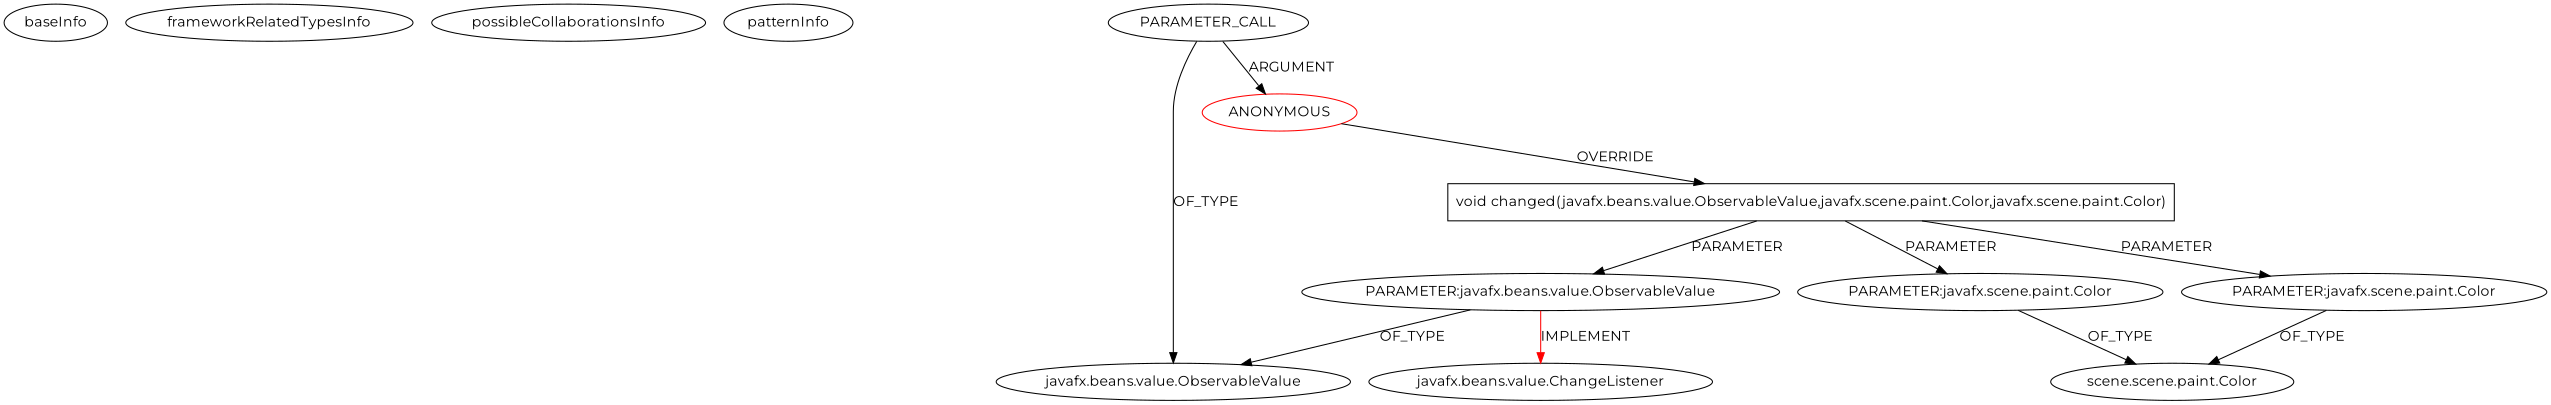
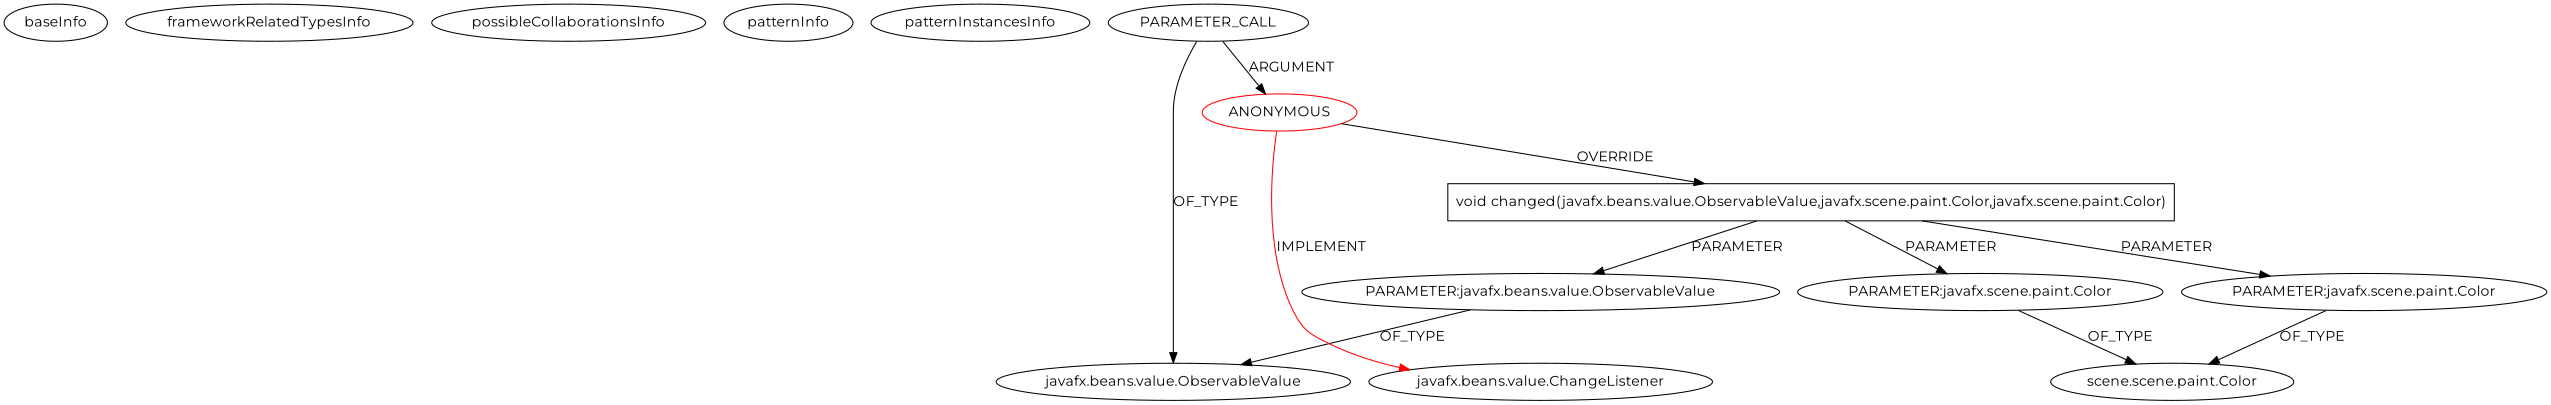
  digraph {
    fontname=Montserrat
    node [fontname=Montserrat isFrameworkType=false]
    edge [fontname=Montserrat]
    baseInfo [category=pattern graphId=1186 isAnonymous=true possibleRelation=false isFrameworkType=""]
    frameworkRelatedTypesInfo [0="javafx.beans.value.ChangeListener" isFrameworkType=""]
    possibleCollaborationsInfo [isFrameworkType=""]
    patternInfo [frequency=2.0 patternRootClient=0 isFrameworkType=""]
+   patternInstancesInfo [0="aglassman-java-design-pattern-examples~/aglassman-java-design-pattern-examples/java-design-pattern-examples-master/design-patterns/src/main/java/designpatterns/prototype/RectControls.java~void RectControls(main.java.designpatterns.prototype.Redrawable,main.java.designpatterns.prototype.Rectangle)~1731" isFrameworkType=""]
    n6 [label="scene.scene.paint.Color" vertexType=FRAMEWORK_CLASS_TYPE]
    n7 [label="PARAMETER:javafx.scene.paint.Color" vertexType=PARAMETER_DECLARATION]
    n8 [label="PARAMETER:javafx.scene.paint.Color" vertexType=PARAMETER_DECLARATION]
    n9 [label="void changed(javafx.beans.value.ObservableValue,javafx.scene.paint.Color,javafx.scene.paint.Color)" shape=box vertexType=OVERRIDING_METHOD_DECLARATION]
    n10 [label="PARAMETER:javafx.beans.value.ObservableValue" vertexType=PARAMETER_DECLARATION]
    n11 [label="javafx.beans.value.ObservableValue" vertexType=FRAMEWORK_INTERFACE_TYPE]
    n12 [color=red label=ANONYMOUS vertexType=ROOT_ANONYMOUS_DECLARATION]
    n13 [label="javafx.beans.value.ChangeListener" vertexType=FRAMEWORK_INTERFACE_TYPE]
    n14 [label=PARAMETER_CALL vertexType=OUTSIDE_CALL]
    n7 -> n6 [label=OF_TYPE]
    n8 -> n6 [label=OF_TYPE]
    n9 -> n7 [label=PARAMETER]
    n9 -> n8 [label=PARAMETER]
    n9 -> n10 [label=PARAMETER]
    n10 -> n11 [label=OF_TYPE]
    n12 -> n9 [label=OVERRIDE]
-   n10 -> n13 [color=red label=IMPLEMENT]
+   n12 -> n13 [color=red label=IMPLEMENT]
    n14 -> n11 [label=OF_TYPE]
    n14 -> n12 [label=ARGUMENT]
  }
